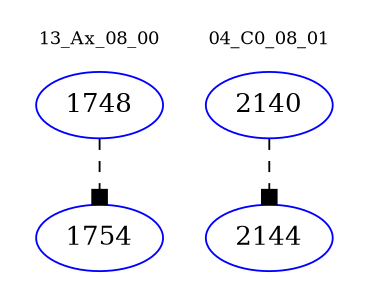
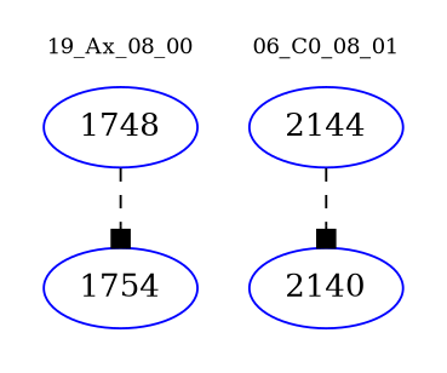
  digraph {
    node [color=blue]
    edge [arrowhead=box color=black style=dashed]
    n1 [label=1748]
    n2 [label=1754]
    n3 [label=2144]
    n4 [label=2140]
    subgraph cluster_1 {
      color=white
      fontsize=10
-     label="13_Ax_08_00"
+     label="19_Ax_08_00"
      n1
      n2
    }
    subgraph cluster_2 {
      color=white
      fontsize=10
-     label="04_C0_08_01"
+     label="06_C0_08_01"
      n3
      n4
    }
    n1 -> n2
-   n4 -> n3
+   n3 -> n4
  }
